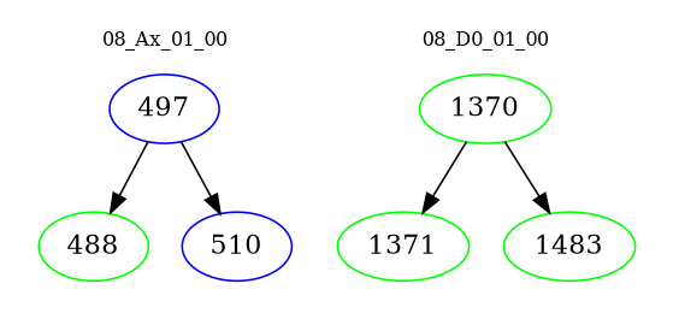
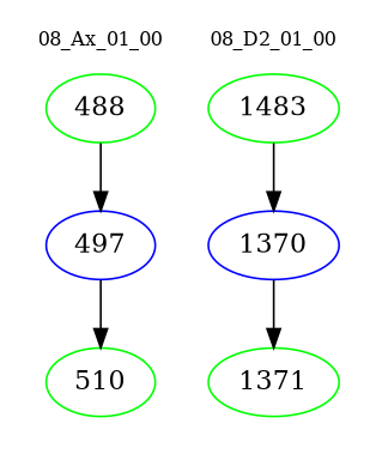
  digraph {
    node [color=green]
    edge [color=black]
    n1 [color=blue label=497]
    n2 [label=488]
-   n3 [color=blue label=510]
-   n4 [label=1370]
+   n3 [label=510]
+   n4 [color=blue label=1370]
    n5 [label=1371]
    n6 [label=1483]
    subgraph cluster_1 {
      color=white
      fontsize=10
      label="08_Ax_01_00"
      n1
      n2
      n3
    }
    subgraph cluster_2 {
      color=white
      fontsize=10
-     label="08_D0_01_00"
+     label="08_D2_01_00"
      n4
      n5
      n6
    }
-   n1 -> n2
+   n2 -> n1
    n1 -> n3
    n4 -> n5
-   n4 -> n6
+   n6 -> n4
  }
